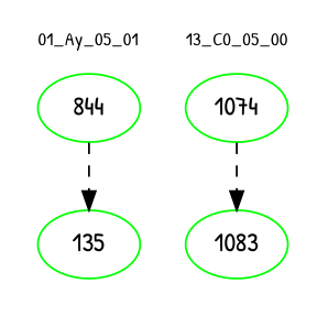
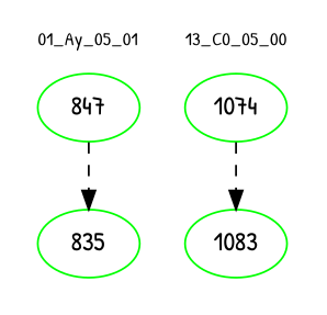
  digraph {
    fontname="Patrick Hand"
    node [color=green fontname="Patrick Hand"]
    edge [color=black fontname="Patrick Hand" style=dashed]
-   n1 [label=844]
-   n2 [label=135]
+   n1 [label=847]
+   n2 [label=835]
    n3 [label=1074]
    n4 [label=1083]
    subgraph cluster_1 {
      color=white
      fontsize=10
      label="01_Ay_05_01"
      n1
      n2
    }
    subgraph cluster_2 {
      color=white
      fontsize=10
      label="13_C0_05_00"
      n3
      n4
    }
    n1 -> n2
    n3 -> n4
  }
